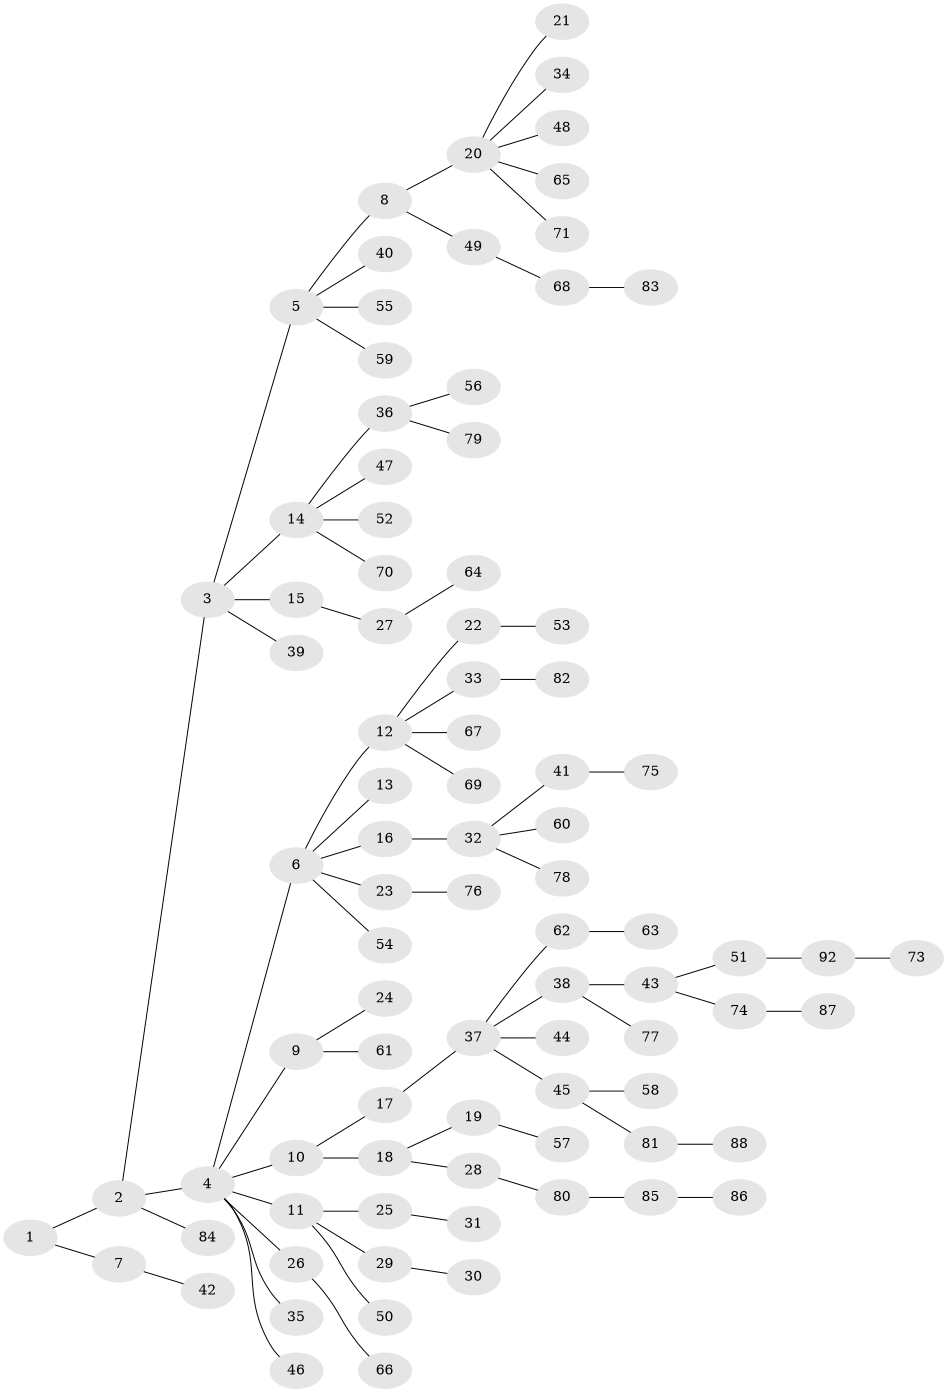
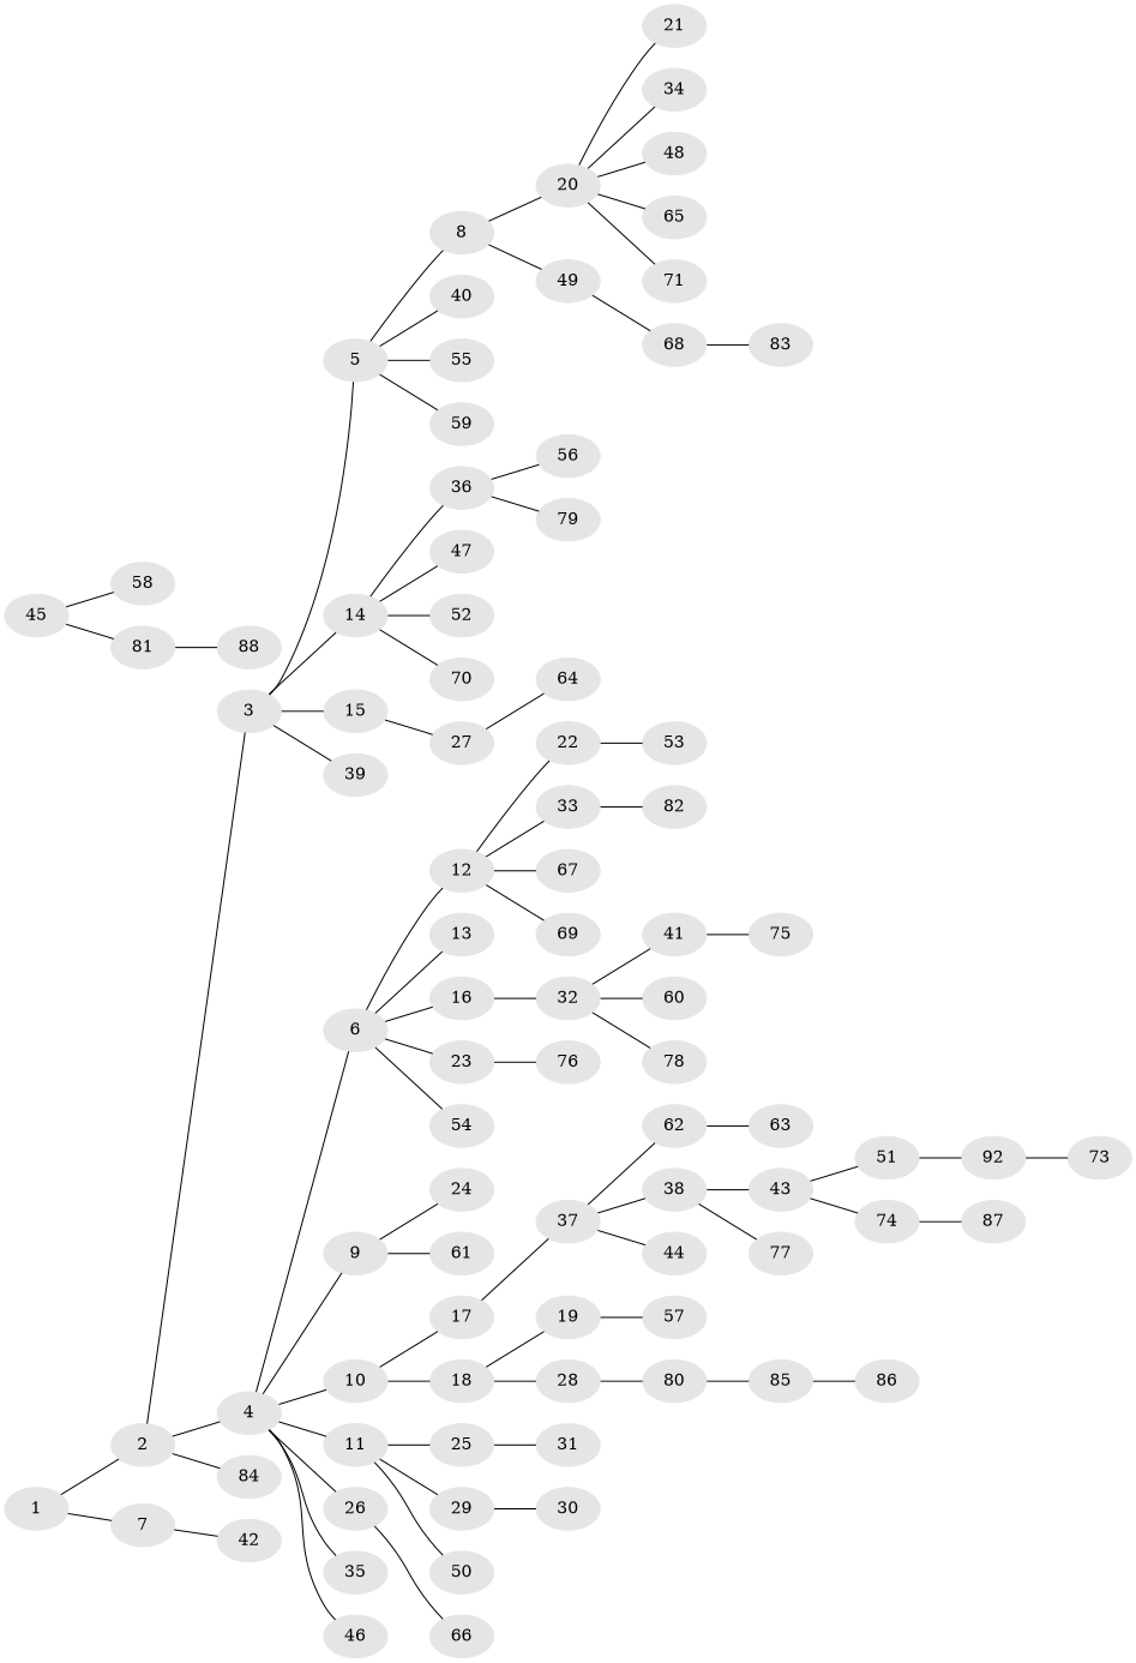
  graph {
    rankdir=LR
    node [color=gray90 style=filled]
    1
    2
    7
    3
    4
    84
    42
    5
    14
    15
    39
    6
    9
    10
    11
    26
    35
    46
    8
    40
    55
    59
    36
    47
    52
    70
    27
    12
    13
    16
    23
    54
    24
    61
    17
    18
    25
    29
    50
    66
    20
    49
    22
    33
    67
    69
    32
    76
    21
    34
    48
    65
    71
    68
    37
    19
    28
    31
    30
    53
    82
    56
    79
    64
    41
    60
    78
    62
    38
    44
    45
    57
    80
    63
    85
    75
    43
    77
    58
    81
    51
    74
    n83 [label=92]
    87
    88
    83
    73
    86
    1 -- 2
    1 -- 7
    2 -- 3
    2 -- 4
    2 -- 84
    7 -- 42
    3 -- 5
    3 -- 14
    3 -- 15
    3 -- 39
    4 -- 6
    4 -- 9
    4 -- 10
    4 -- 11
    4 -- 26
    4 -- 35
    4 -- 46
    5 -- 8
    5 -- 40
    5 -- 55
    5 -- 59
    14 -- 36
    14 -- 47
    14 -- 52
    14 -- 70
    15 -- 27
    6 -- 12
    6 -- 13
    6 -- 16
    6 -- 23
    6 -- 54
    9 -- 24
    9 -- 61
    10 -- 17
    10 -- 18
    11 -- 25
    11 -- 29
    11 -- 50
    26 -- 66
    8 -- 20
    8 -- 49
    36 -- 56
    36 -- 79
    27 -- 64
    12 -- 22
    12 -- 33
    12 -- 67
    12 -- 69
    16 -- 32
    23 -- 76
    17 -- 37
    18 -- 19
    18 -- 28
    25 -- 31
    29 -- 30
    20 -- 21
    20 -- 34
    20 -- 48
    20 -- 65
    20 -- 71
    49 -- 68
    22 -- 53
    33 -- 82
    32 -- 41
    32 -- 60
    32 -- 78
    68 -- 83
    37 -- 62
    37 -- 38
    37 -- 44
-   37 -- 45
    19 -- 57
    28 -- 80
    41 -- 75
    62 -- 63
    38 -- 43
    38 -- 77
    45 -- 58
    45 -- 81
    80 -- 85
    85 -- 86
    43 -- 51
    43 -- 74
    81 -- 88
    51 -- n83
    74 -- 87
    n83 -- 73
  }
